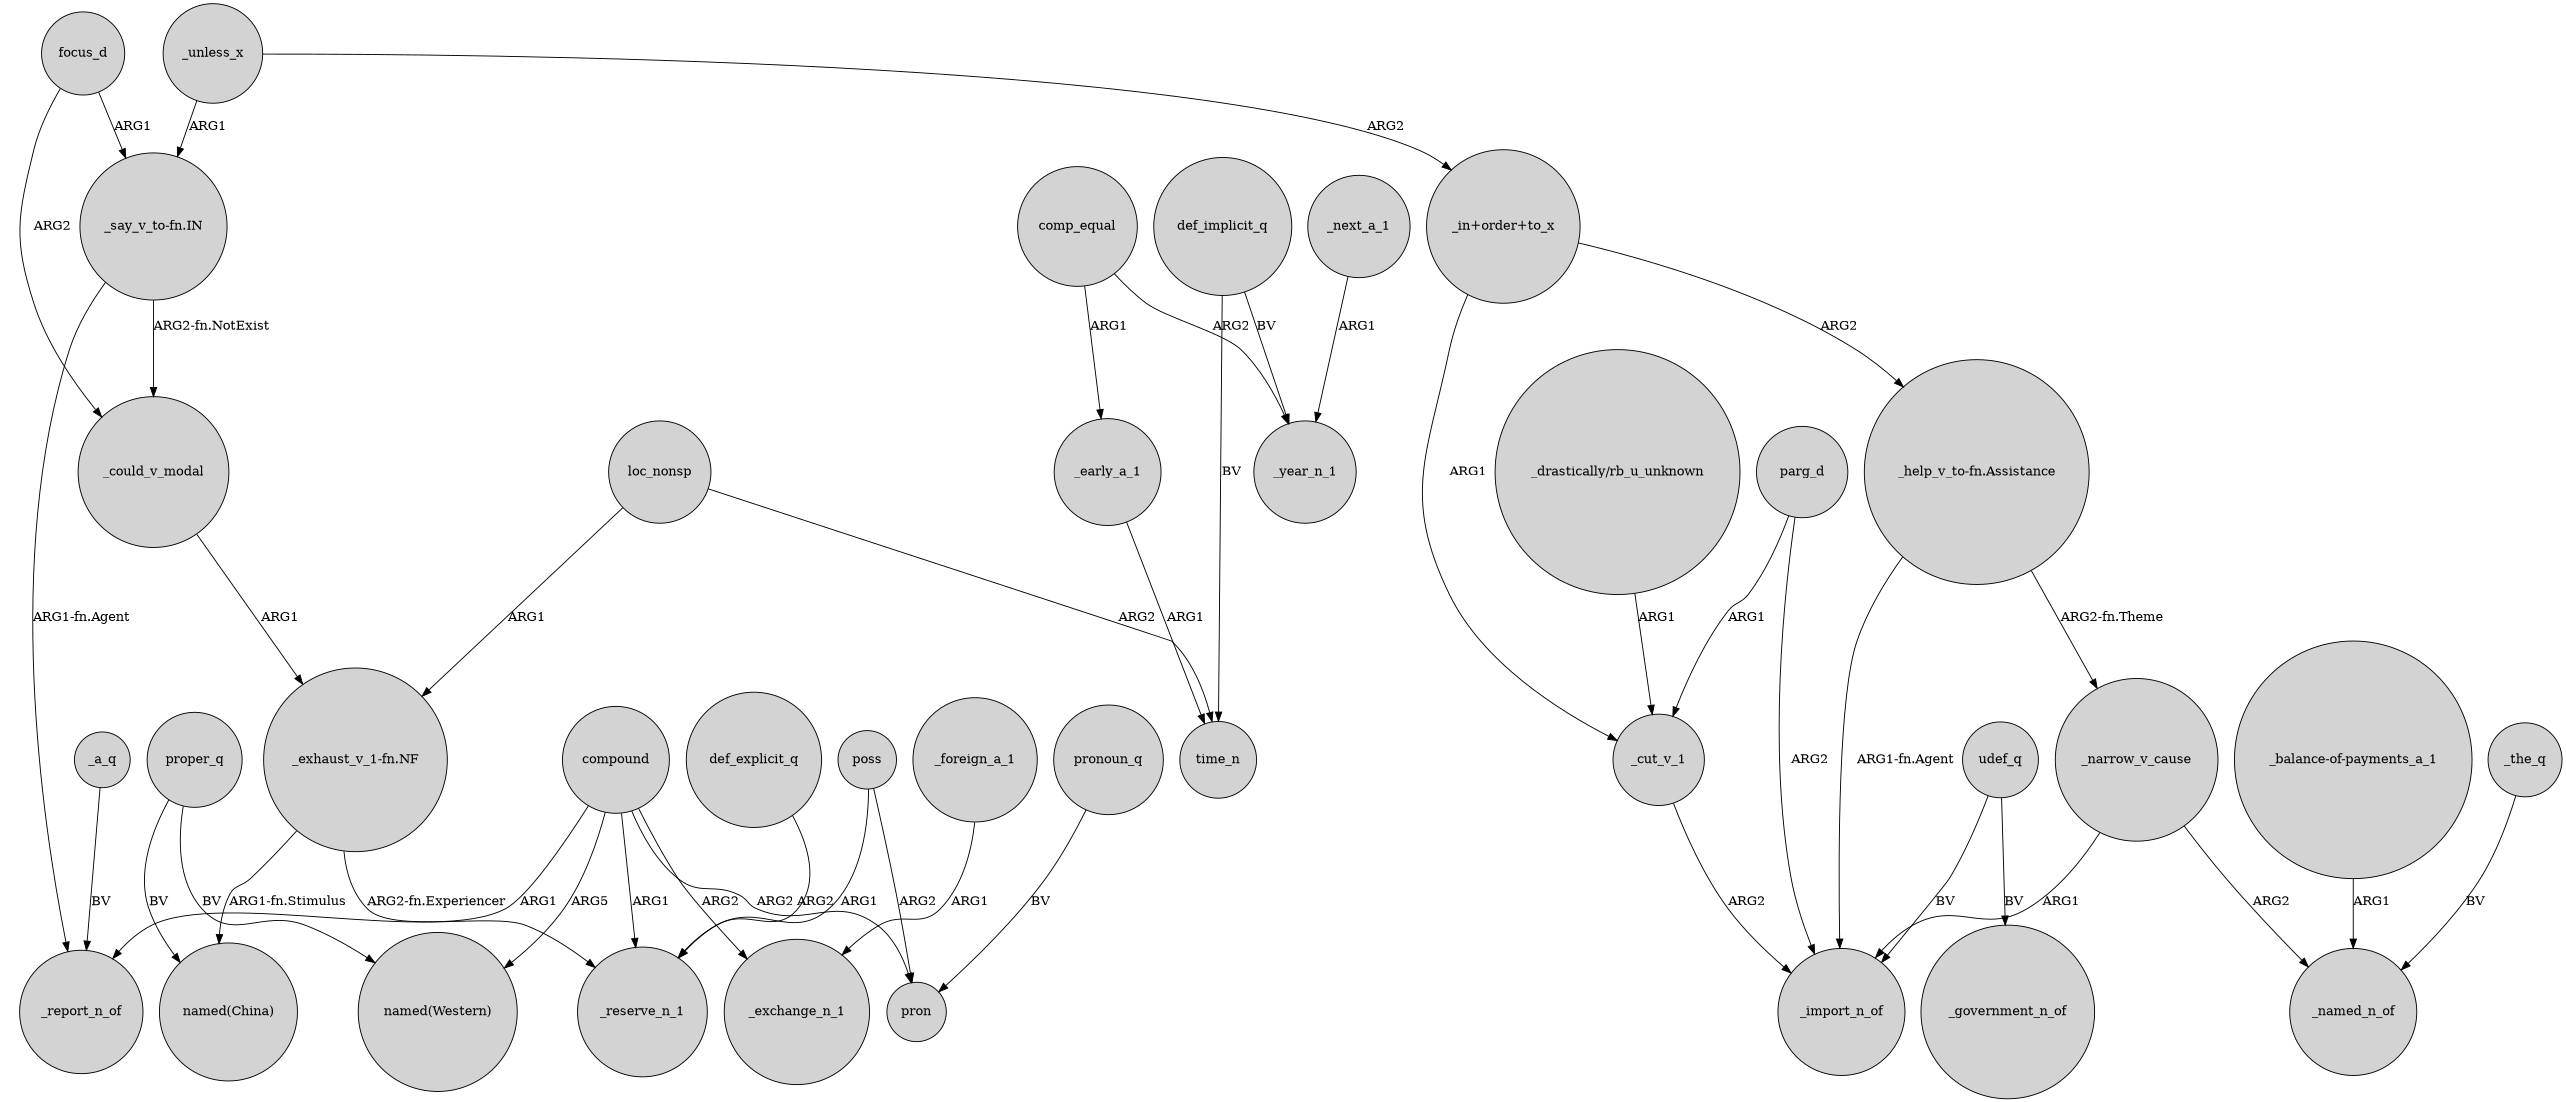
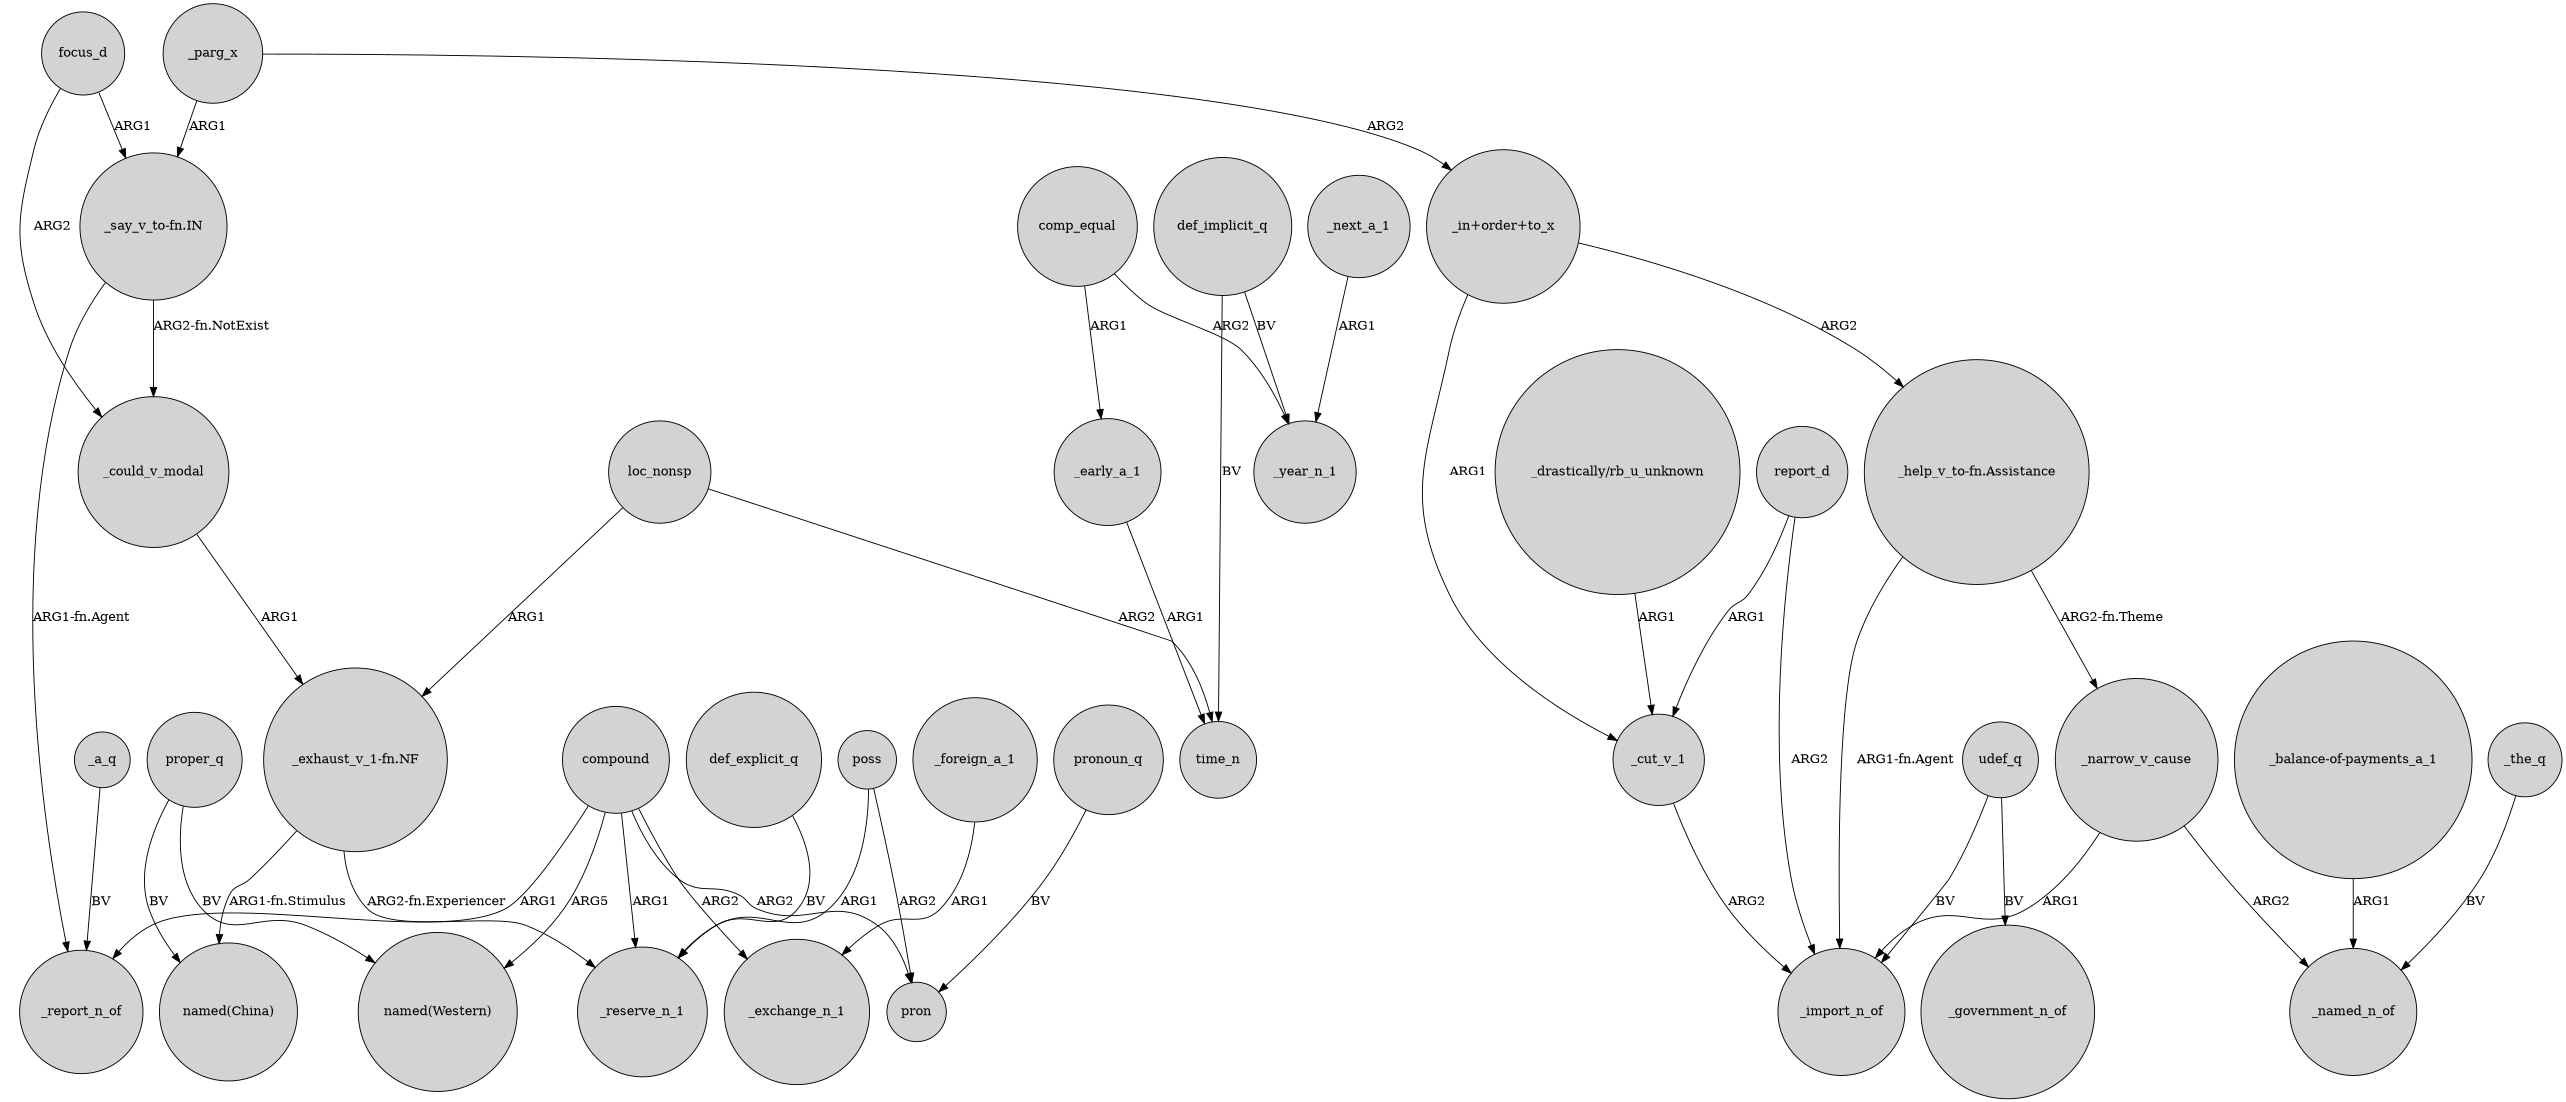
  digraph {
    node [shape=circle style=filled]
    _a_q
    _report_n_of
    focus_d
    _could_v_modal
    "_say_v_to-fn.IN"
    "_exhaust_v_1-fn.NF"
    "named(China)"
    _reserve_n_1
    n9 [label=_named_n_of]
    "_balance-of-payments_a_1"
    _narrow_v_cause
    _import_n_of
    compound
    _exchange_n_1
    "named(Western)"
    pron
-   _unless_x
+   _unless_x [label=_parg_x]
    "_in+order+to_x"
    _cut_v_1
    "_help_v_to-fn.Assistance"
    comp_equal
    _year_n_1
    _early_a_1
    time_n
    poss
    def_implicit_q
    udef_q
    _government_n_of
    _foreign_a_1
    loc_nonsp
    "_drastically/rb_u_unknown"
    pronoun_q
-   parg_d
+   parg_d [label=report_d]
    _next_a_1
    proper_q
    _the_q
    def_explicit_q
    _a_q -> _report_n_of [label=BV]
    focus_d -> _could_v_modal [label=ARG2]
    focus_d -> "_say_v_to-fn.IN" [label=ARG1]
    _could_v_modal -> "_exhaust_v_1-fn.NF" [label=ARG1]
    "_say_v_to-fn.IN" -> _report_n_of [label="ARG1-fn.Agent"]
    "_say_v_to-fn.IN" -> _could_v_modal [label="ARG2-fn.NotExist"]
    "_exhaust_v_1-fn.NF" -> "named(China)" [label="ARG1-fn.Stimulus"]
    "_exhaust_v_1-fn.NF" -> _reserve_n_1 [label="ARG2-fn.Experiencer"]
    "_balance-of-payments_a_1" -> n9 [label=ARG1]
    _narrow_v_cause -> n9 [label=ARG2]
    _narrow_v_cause -> _import_n_of [label=ARG1]
    compound -> _report_n_of [label=ARG1]
    compound -> _reserve_n_1 [label=ARG1]
    compound -> _exchange_n_1 [label=ARG2]
    compound -> "named(Western)" [label=ARG5]
    compound -> pron [label=ARG2]
    _unless_x -> "_say_v_to-fn.IN" [label=ARG1]
    _unless_x -> "_in+order+to_x" [label=ARG2]
    "_in+order+to_x" -> _cut_v_1 [label=ARG1]
    "_in+order+to_x" -> "_help_v_to-fn.Assistance" [label=ARG2]
    _cut_v_1 -> _import_n_of [label=ARG2]
    "_help_v_to-fn.Assistance" -> _narrow_v_cause [label="ARG2-fn.Theme"]
    "_help_v_to-fn.Assistance" -> _import_n_of [label="ARG1-fn.Agent"]
    comp_equal -> _year_n_1 [label=ARG2]
    comp_equal -> _early_a_1 [label=ARG1]
    _early_a_1 -> time_n [label=ARG1]
    poss -> _reserve_n_1 [label=ARG1]
    poss -> pron [label=ARG2]
    def_implicit_q -> _year_n_1 [label=BV]
    def_implicit_q -> time_n [label=BV]
    udef_q -> _import_n_of [label=BV]
    udef_q -> _government_n_of [label=BV]
    _foreign_a_1 -> _exchange_n_1 [label=ARG1]
    loc_nonsp -> "_exhaust_v_1-fn.NF" [label=ARG1]
    loc_nonsp -> time_n [label=ARG2]
    "_drastically/rb_u_unknown" -> _cut_v_1 [label=ARG1]
    pronoun_q -> pron [label=BV]
    parg_d -> _import_n_of [label=ARG2]
    parg_d -> _cut_v_1 [label=ARG1]
    _next_a_1 -> _year_n_1 [label=ARG1]
    proper_q -> "named(China)" [label=BV]
    proper_q -> "named(Western)" [label=BV]
    _the_q -> n9 [label=BV]
-   def_explicit_q -> _reserve_n_1 [label=ARG2]
+   def_explicit_q -> _reserve_n_1 [label=BV]
  }
